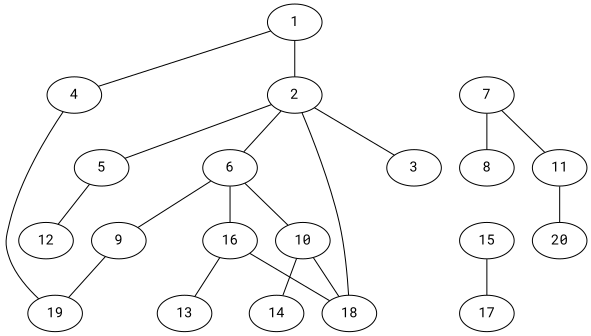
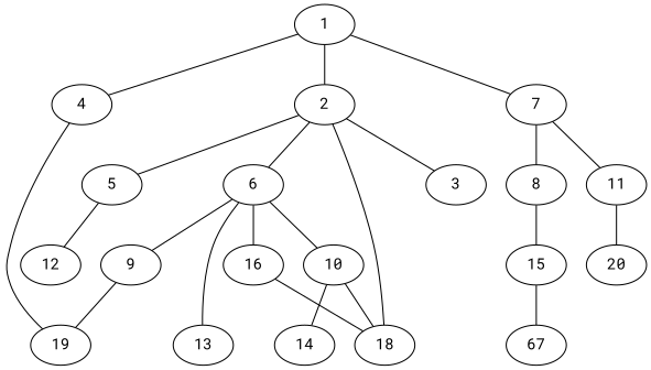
  graph {
    fontname="Roboto Mono"
    node [fontname="Roboto Mono"]
    edge [fontname="Roboto Mono"]
    1
    2
    4
    7
    3
    5
    6
    18
    19
    8
    11
    12
    9
    10
    13
    16
    15
    20
    14
-   17
+   17 [label=67]
    1 -- 2
    1 -- 4
+   1 -- 7
    2 -- 3
    2 -- 5
    2 -- 6
    2 -- 18
    4 -- 19
    7 -- 8
    7 -- 11
    5 -- 12
    6 -- 9
    6 -- 10
-   16 -- 13
+   6 -- 13
    6 -- 16
+   8 -- 15
    11 -- 20
    9 -- 19
    10 -- 18
    10 -- 14
    16 -- 18
    15 -- 17
  }
